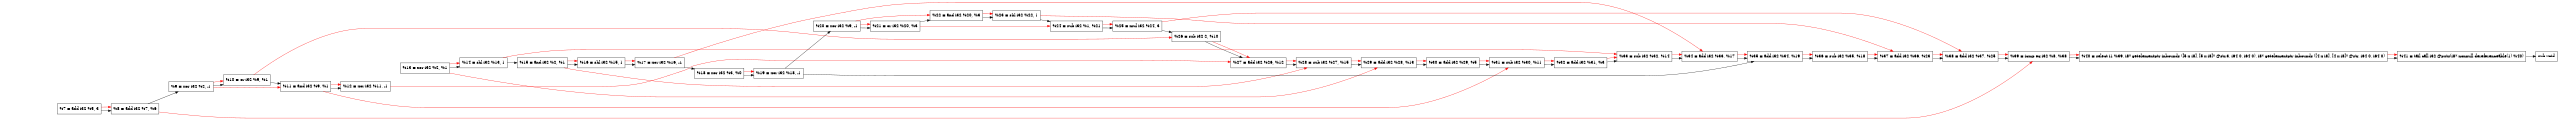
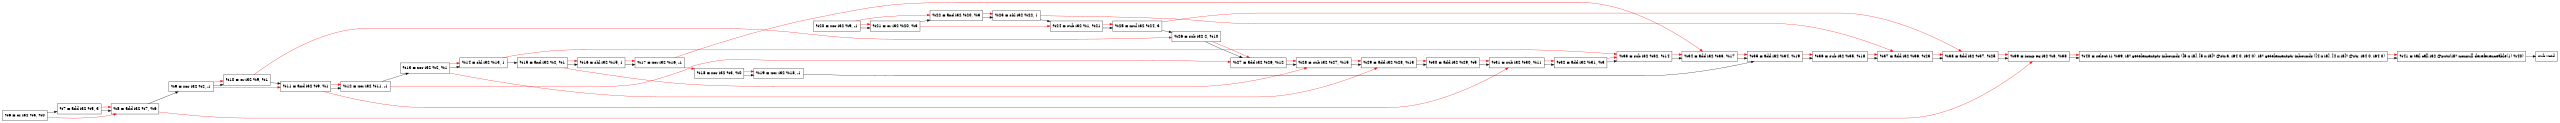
  digraph {
    rankdir=LR
    node [shape=record]
    edge [color=red]
+   n1 [label="  %6 = or i32 %3, %0"]
    n2 [label="  %7 = add i32 %5, 3"]
    n3 [label="  %8 = add i32 %7, %6"]
    n4 [label="  %30 = add i32 %29, %5"]
    n5 [label="  %31 = sub i32 %30, %11"]
    n6 [label="  %9 = xor i32 %2, -1"]
    n7 [label="  %39 = icmp eq i32 %8, %38"]
    n8 [label="  %10 = or i32 %9, %1"]
    n9 [label="  %11 = and i32 %9, %1"]
    n10 [label="  %40 = select i1 %39, i8* getelementptr inbounds ([5 x i8], [5 x i8]* @str.3, i64 0, i64 0), i8* getelementptr inbounds ([4 x i8], [4 x i8]* @str, i64 0, i64 0)"]
    n11 [label="  %26 = sub i32 2, %10"]
    n12 [label="  %12 = xor i32 %11, -1"]
    n13 [label="  %27 = add i32 %26, %12"]
    n14 [label="  %13 = xor i32 %2, %1"]
    n15 [label="  %32 = add i32 %31, %3"]
    n16 [label="  %14 = shl i32 %13, 1"]
    n17 [label="  %29 = add i32 %28, %13"]
    n18 [label="  %28 = sub i32 %27, %15"]
    n19 [label="  %15 = and i32 %2, %1"]
    n20 [label="  %33 = sub i32 %32, %14"]
    n21 [label="  %16 = shl i32 %15, 1"]
    n22 [label="  %34 = add i32 %33, %17"]
    n23 [label="  %17 = xor i32 %16, -1"]
    n24 [label="  %18 = xor i32 %3, %0"]
    n25 [label="  %19 = xor i32 %18, -1"]
    n26 [label="  %35 = add i32 %34, %19"]
    n27 [label="%20 = xor i32 %9, -1"]
    n28 [label="  %36 = sub i32 %35, %18"]
    n29 [label="  %37 = add i32 %36, %23"]
    n30 [label="  %21 = or i32 %20, %3"]
    n31 [label="  %22 = and i32 %20, %3"]
    n32 [label="  %24 = sub i32 %1, %21"]
    n33 [label="  %23 = shl i32 %22, 1"]
    n34 [label="  %25 = mul i32 %24, 3"]
    n35 [label="  %38 = add i32 %37, %25"]
    n36 [label="  %41 = tail call i32 @puts(i8* nonnull dereferenceable(1) %40)"]
    n37 [label="sub void"]
+   n1 -> n2 [color=""]
+   n1 -> n3
    n2 -> n3 [color=""]
    n2 -> n3
    n3 -> n6 [color=""]
    n3 -> n7
    n4 -> n5 [color=""]
    n4 -> n5
    n5 -> n15 [color=""]
    n5 -> n15
    n6 -> n8 [color=""]
    n6 -> n8
    n6 -> n9
    n7 -> n10 [color=""]
    n7 -> n10
    n8 -> n9 [color=""]
    n8 -> n11
    n9 -> n5
    n9 -> n12 [color=""]
    n9 -> n12
    n10 -> n36 [color=""]
    n10 -> n36
    n11 -> n13 [color=""]
    n11 -> n13
    n12 -> n13
+   n12 -> n14 [color=""]
    n13 -> n18 [color=""]
    n13 -> n18
    n14 -> n16 [color=""]
    n14 -> n16
    n14 -> n17
    n15 -> n20 [color=""]
    n15 -> n20
    n16 -> n19 [color=""]
    n16 -> n20
    n17 -> n4 [color=""]
    n17 -> n4
    n18 -> n17 [color=""]
    n18 -> n17
    n19 -> n18
    n19 -> n21 [color=""]
    n19 -> n21
    n20 -> n22 [color=""]
    n20 -> n22
    n21 -> n23 [color=""]
    n21 -> n23
    n22 -> n26 [color=""]
    n22 -> n26
    n23 -> n22
-   n23 -> n24 [color=""]
+   n23 -> n24
    n24 -> n25 [color=""]
    n24 -> n25
    n25 -> n26 [color=black]
-   n25 -> n27 [color=""]
    n26 -> n28 [color=""]
    n26 -> n28
    n27 -> n30 [color=""]
    n27 -> n30
    n27 -> n31
    n28 -> n29 [color=""]
    n28 -> n29
    n29 -> n35 [color=""]
    n29 -> n35
    n30 -> n31 [color=""]
    n30 -> n32
    n31 -> n33 [color=""]
    n31 -> n33
    n32 -> n34 [color=""]
    n32 -> n34
    n33 -> n29
    n33 -> n32 [color=""]
    n34 -> n11 [color=""]
    n34 -> n35
    n35 -> n7 [color=""]
    n35 -> n7
    n36 -> n37 [color=""]
  }
